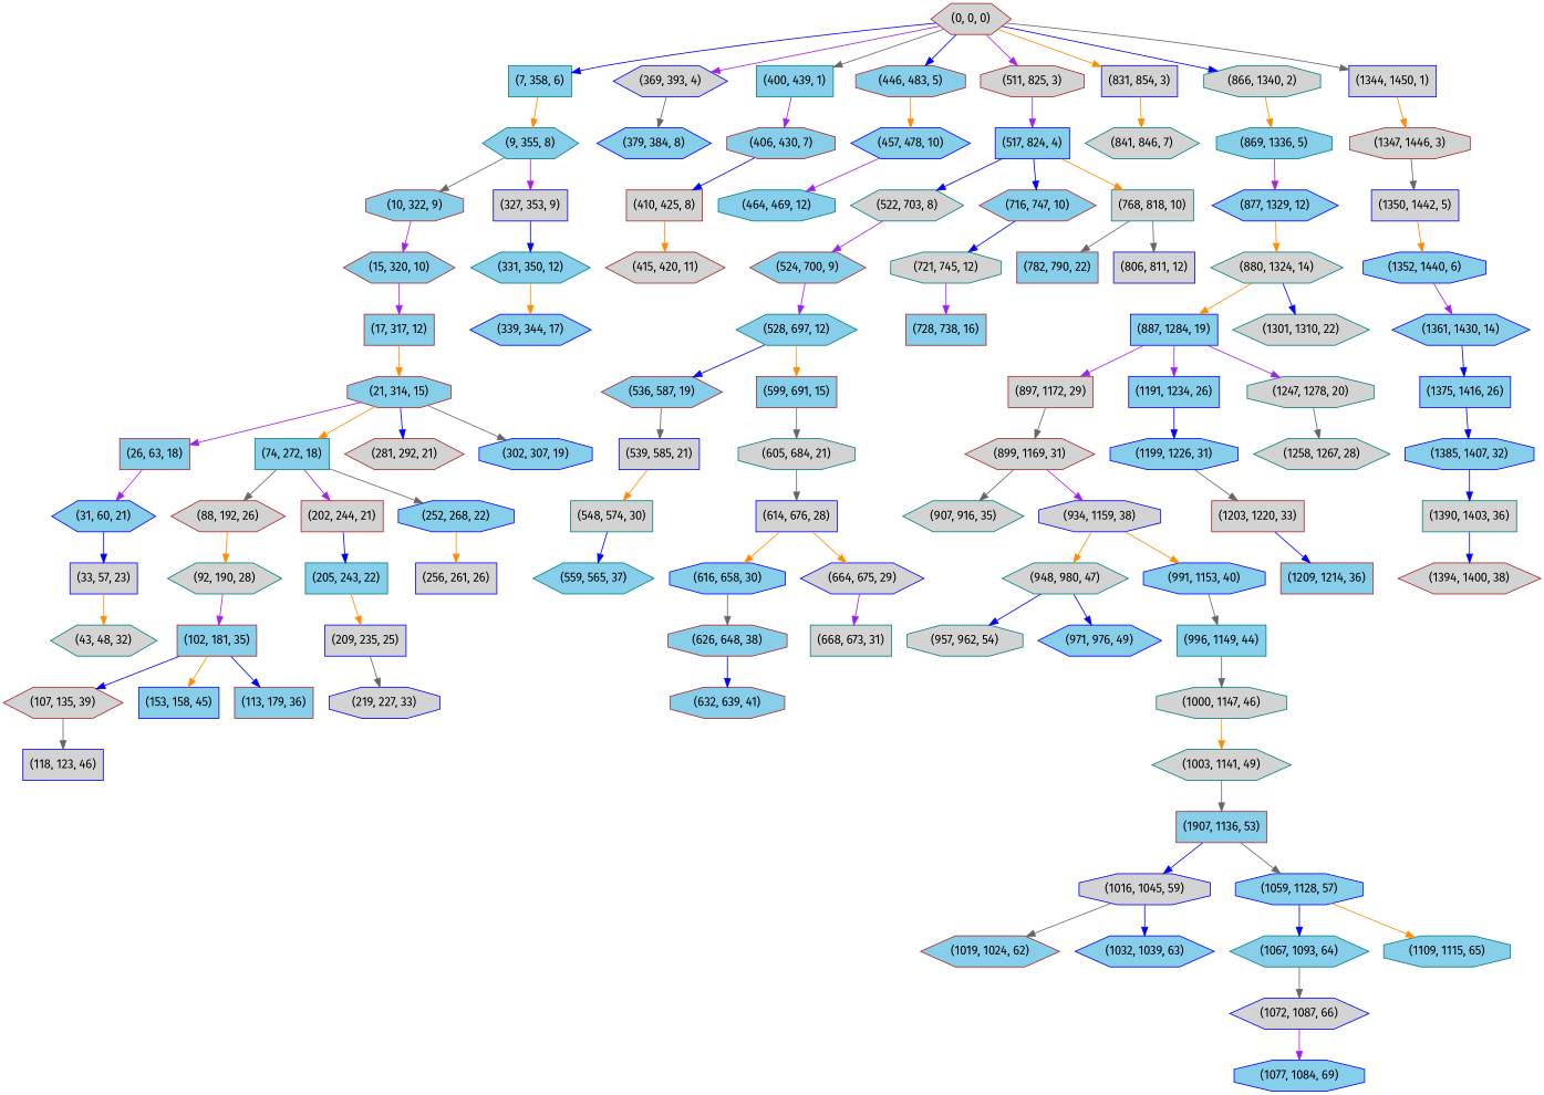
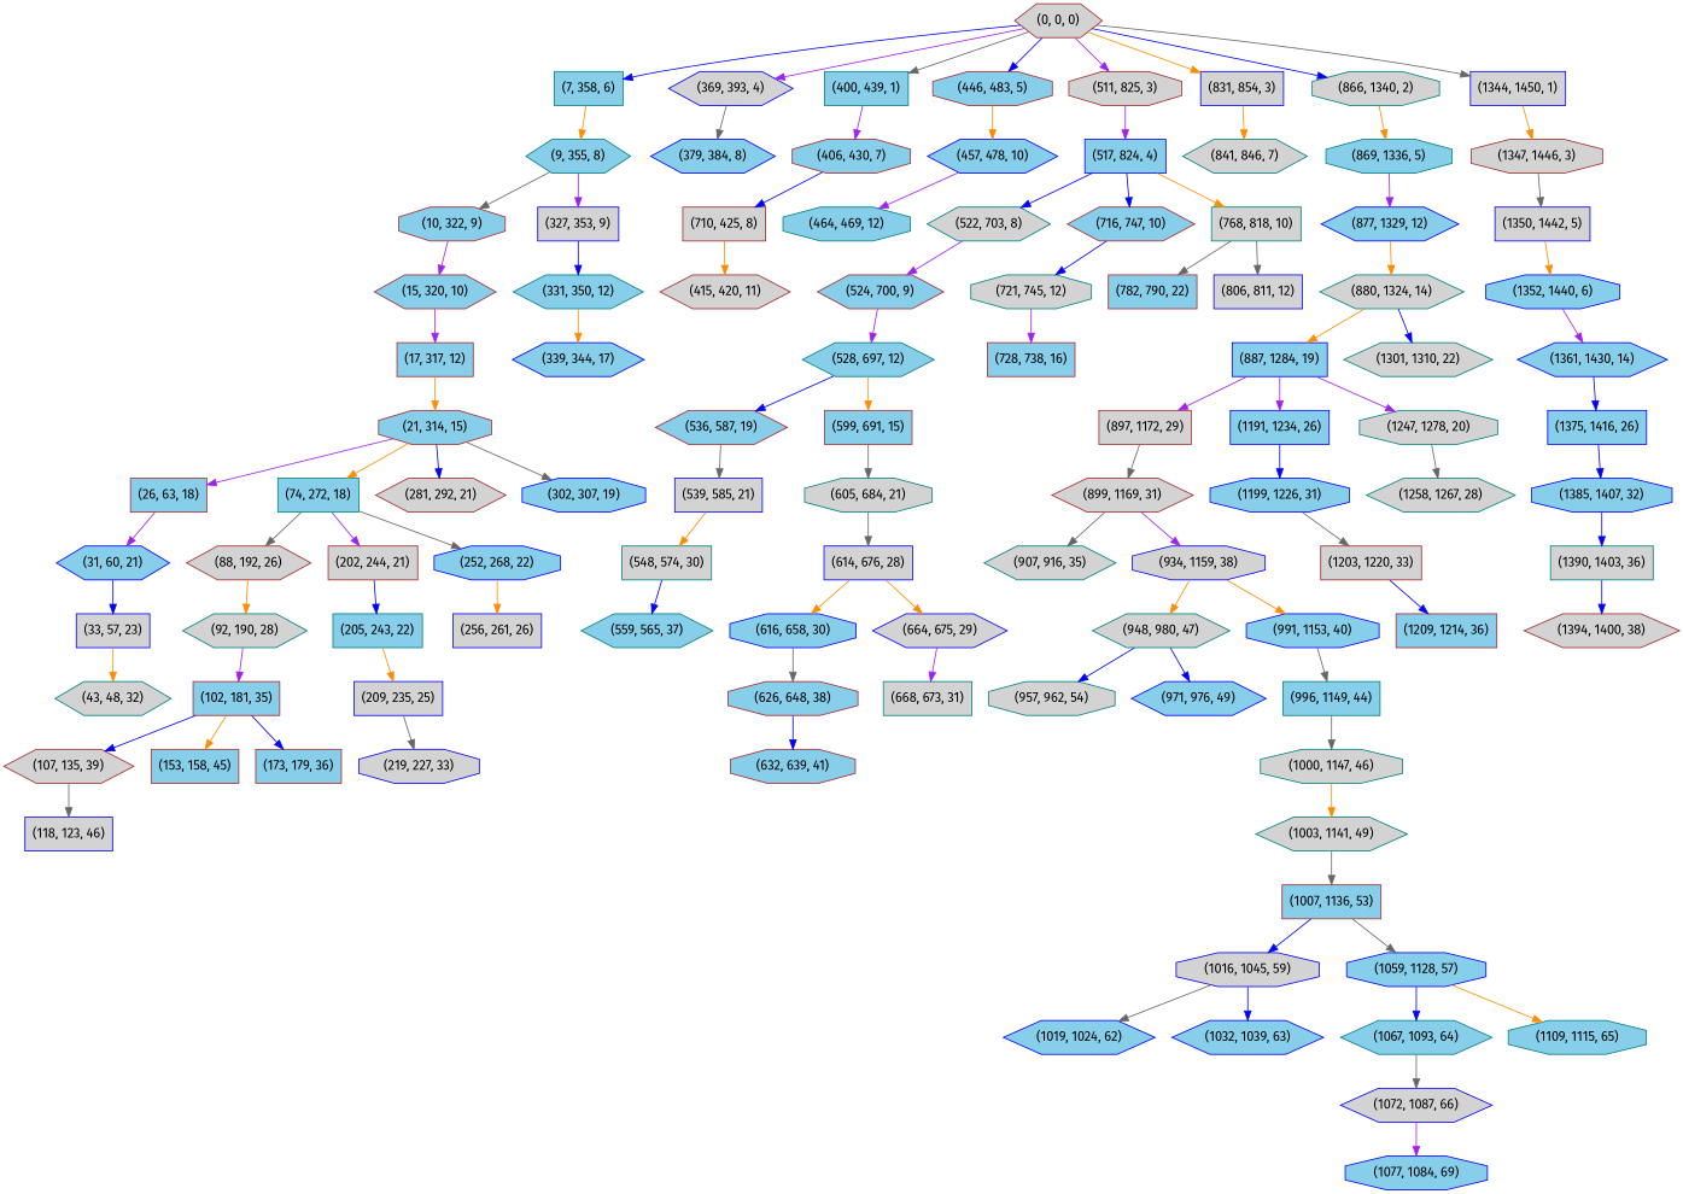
  digraph {
    fontname="Fira Sans"
    node [color=blue fillcolor=skyblue fontname="Fira Sans" shape=hexagon style=filled]
    edge [color=blue fontname="Fira Sans"]
    "(0, 0, 0)" [color=brown fillcolor=lightgrey]
    "(7, 358, 6)" [color=teal shape=box]
    "(369, 393, 4)" [fillcolor=lightgrey]
    "(400, 439, 1)" [color=teal shape=box]
    "(446, 483, 5)" [color=brown shape=octagon]
    "(511, 825, 3)" [color=brown fillcolor=lightgrey shape=octagon]
    "(831, 854, 3)" [fillcolor=lightgrey shape=box]
    "(866, 1340, 2)" [color=teal fillcolor=lightgrey shape=octagon]
    "(1344, 1450, 1)" [fillcolor=lightgrey shape=box]
    "(9, 355, 8)" [color=teal]
    "(379, 384, 8)"
    "(406, 430, 7)" [color=brown shape=octagon]
    "(457, 478, 10)"
    "(517, 824, 4)" [shape=box]
    "(841, 846, 7)" [color=teal fillcolor=lightgrey]
    "(869, 1336, 5)" [color=teal shape=octagon]
    "(1347, 1446, 3)" [color=brown fillcolor=lightgrey shape=octagon]
    "(10, 322, 9)" [color=brown shape=octagon]
    "(327, 353, 9)" [fillcolor=lightgrey shape=box]
    "(15, 320, 10)" [color=brown]
    "(331, 350, 12)" [color=teal]
    "(17, 317, 12)" [color=brown shape=box]
    "(21, 314, 15)" [color=brown shape=octagon]
    "(26, 63, 18)" [color=brown shape=box]
    "(74, 272, 18)" [color=teal shape=box]
    "(281, 292, 21)" [color=brown fillcolor=lightgrey]
    "(302, 307, 19)" [shape=octagon]
    "(31, 60, 21)"
    "(88, 192, 26)" [color=brown fillcolor=lightgrey]
    "(202, 244, 21)" [color=brown fillcolor=lightgrey shape=box]
    "(252, 268, 22)" [shape=octagon]
    "(33, 57, 23)" [fillcolor=lightgrey shape=box]
    "(43, 48, 32)" [color=teal fillcolor=lightgrey]
    "(92, 190, 28)" [color=teal fillcolor=lightgrey]
    "(205, 243, 22)" [color=teal shape=box]
    "(256, 261, 26)" [fillcolor=lightgrey shape=box]
    "(102, 181, 35)" [color=brown shape=box]
    "(107, 135, 39)" [color=brown fillcolor=lightgrey]
-   "(153, 158, 45)" [shape=box]
-   "(173, 179, 36)" [color=brown shape=box label="(113, 179, 36)"]
+   "(153, 158, 45)" [color=brown shape=box]
+   "(173, 179, 36)" [color=brown shape=box]
    "(118, 123, 46)" [fillcolor=lightgrey shape=box]
    "(209, 235, 25)" [fillcolor=lightgrey shape=box]
    "(219, 227, 33)" [fillcolor=lightgrey shape=octagon]
    "(339, 344, 17)"
-   "(410, 425, 8)" [color=brown fillcolor=lightgrey shape=box]
+   "(410, 425, 8)" [color=brown fillcolor=lightgrey shape=box label="(710, 425, 8)"]
    "(415, 420, 11)" [color=brown fillcolor=lightgrey]
    "(464, 469, 12)" [color=teal shape=octagon]
    "(522, 703, 8)" [color=teal fillcolor=lightgrey]
    "(716, 747, 10)" [color=brown]
    "(768, 818, 10)" [color=teal fillcolor=lightgrey shape=box]
    "(524, 700, 9)" [color=brown]
    "(721, 745, 12)" [color=teal fillcolor=lightgrey shape=octagon]
    "(782, 790, 22)" [color=brown shape=box]
    "(806, 811, 12)" [fillcolor=lightgrey shape=box]
    "(528, 697, 12)" [color=teal]
    "(536, 587, 19)" [color=brown]
    "(599, 691, 15)" [color=brown shape=box]
    "(539, 585, 21)" [fillcolor=lightgrey shape=box]
    "(605, 684, 21)" [color=teal fillcolor=lightgrey shape=octagon]
    "(548, 574, 30)" [color=teal fillcolor=lightgrey shape=box]
    "(559, 565, 37)" [color=teal]
    "(614, 676, 28)" [fillcolor=lightgrey shape=box]
    "(616, 658, 30)" [shape=octagon]
    "(664, 675, 29)" [fillcolor=lightgrey]
    "(626, 648, 38)" [color=brown shape=octagon]
    "(668, 673, 31)" [color=teal fillcolor=lightgrey shape=box]
    "(632, 639, 41)" [color=brown shape=octagon]
    "(728, 738, 16)" [color=brown shape=box]
    "(877, 1329, 12)"
    "(880, 1324, 14)" [color=teal fillcolor=lightgrey]
    "(887, 1284, 19)" [shape=box]
    "(1301, 1310, 22)" [color=teal fillcolor=lightgrey]
    "(897, 1172, 29)" [color=brown fillcolor=lightgrey shape=box]
    "(1191, 1234, 26)" [shape=box]
    "(1247, 1278, 20)" [color=teal fillcolor=lightgrey shape=octagon]
    "(899, 1169, 31)" [color=brown fillcolor=lightgrey]
    "(1199, 1226, 31)" [shape=octagon]
    "(1258, 1267, 28)" [color=teal fillcolor=lightgrey]
    "(907, 916, 35)" [color=teal fillcolor=lightgrey]
    "(934, 1159, 38)" [fillcolor=lightgrey shape=octagon]
    "(948, 980, 47)" [color=teal fillcolor=lightgrey]
    "(991, 1153, 40)" [shape=octagon]
    "(957, 962, 54)" [color=teal fillcolor=lightgrey shape=octagon]
    "(971, 976, 49)"
    "(996, 1149, 44)" [color=teal shape=box]
    "(1000, 1147, 46)" [color=teal fillcolor=lightgrey shape=octagon]
    "(1003, 1141, 49)" [color=teal fillcolor=lightgrey]
-   "(1007, 1136, 53)" [color=brown shape=box label="(1907, 1136, 53)"]
+   "(1007, 1136, 53)" [color=brown shape=box]
    "(1016, 1045, 59)" [fillcolor=lightgrey shape=octagon]
    "(1059, 1128, 57)" [shape=octagon]
-   "(1019, 1024, 62)" [color=brown]
+   "(1019, 1024, 62)"
    "(1032, 1039, 63)"
    "(1067, 1093, 64)" [color=teal]
    "(1109, 1115, 65)" [color=teal shape=octagon]
    "(1072, 1087, 66)" [fillcolor=lightgrey]
    "(1077, 1084, 69)" [shape=octagon]
    "(1203, 1220, 33)" [color=brown fillcolor=lightgrey shape=box]
    "(1209, 1214, 36)" [color=brown shape=box]
    "(1350, 1442, 5)" [fillcolor=lightgrey shape=box]
    "(1352, 1440, 6)" [shape=octagon]
    "(1361, 1430, 14)"
    "(1375, 1416, 26)" [shape=box]
    "(1385, 1407, 32)" [shape=octagon]
    "(1390, 1403, 36)" [color=teal fillcolor=lightgrey shape=box]
    "(1394, 1400, 38)" [color=brown fillcolor=lightgrey]
    "(0, 0, 0)" -> "(7, 358, 6)"
    "(0, 0, 0)" -> "(369, 393, 4)" [color=purple]
    "(0, 0, 0)" -> "(400, 439, 1)" [color=gray40]
    "(0, 0, 0)" -> "(446, 483, 5)"
    "(0, 0, 0)" -> "(511, 825, 3)" [color=purple]
    "(0, 0, 0)" -> "(831, 854, 3)" [color=darkorange]
    "(0, 0, 0)" -> "(866, 1340, 2)"
    "(0, 0, 0)" -> "(1344, 1450, 1)" [color=gray40]
    "(7, 358, 6)" -> "(9, 355, 8)" [color=darkorange]
    "(369, 393, 4)" -> "(379, 384, 8)" [color=gray40]
    "(400, 439, 1)" -> "(406, 430, 7)" [color=purple]
    "(446, 483, 5)" -> "(457, 478, 10)" [color=darkorange]
    "(511, 825, 3)" -> "(517, 824, 4)" [color=purple]
    "(831, 854, 3)" -> "(841, 846, 7)" [color=darkorange]
    "(866, 1340, 2)" -> "(869, 1336, 5)" [color=darkorange]
    "(1344, 1450, 1)" -> "(1347, 1446, 3)" [color=darkorange]
    "(9, 355, 8)" -> "(10, 322, 9)" [color=gray40]
    "(9, 355, 8)" -> "(327, 353, 9)" [color=purple]
    "(406, 430, 7)" -> "(410, 425, 8)"
    "(457, 478, 10)" -> "(464, 469, 12)" [color=purple]
    "(517, 824, 4)" -> "(522, 703, 8)"
    "(517, 824, 4)" -> "(716, 747, 10)"
    "(517, 824, 4)" -> "(768, 818, 10)" [color=darkorange]
    "(869, 1336, 5)" -> "(877, 1329, 12)" [color=purple]
    "(1347, 1446, 3)" -> "(1350, 1442, 5)" [color=gray40]
    "(10, 322, 9)" -> "(15, 320, 10)" [color=purple]
    "(327, 353, 9)" -> "(331, 350, 12)"
    "(15, 320, 10)" -> "(17, 317, 12)" [color=purple]
    "(331, 350, 12)" -> "(339, 344, 17)" [color=darkorange]
    "(17, 317, 12)" -> "(21, 314, 15)" [color=darkorange]
    "(21, 314, 15)" -> "(26, 63, 18)" [color=purple]
    "(21, 314, 15)" -> "(74, 272, 18)" [color=darkorange]
    "(21, 314, 15)" -> "(281, 292, 21)"
    "(21, 314, 15)" -> "(302, 307, 19)" [color=gray40]
    "(26, 63, 18)" -> "(31, 60, 21)" [color=purple]
    "(74, 272, 18)" -> "(88, 192, 26)" [color=gray40]
    "(74, 272, 18)" -> "(202, 244, 21)" [color=purple]
    "(74, 272, 18)" -> "(252, 268, 22)" [color=gray40]
    "(31, 60, 21)" -> "(33, 57, 23)"
    "(88, 192, 26)" -> "(92, 190, 28)" [color=darkorange]
    "(202, 244, 21)" -> "(205, 243, 22)"
    "(252, 268, 22)" -> "(256, 261, 26)" [color=darkorange]
    "(33, 57, 23)" -> "(43, 48, 32)" [color=darkorange]
    "(92, 190, 28)" -> "(102, 181, 35)" [color=purple]
    "(205, 243, 22)" -> "(209, 235, 25)" [color=darkorange]
    "(102, 181, 35)" -> "(107, 135, 39)"
    "(102, 181, 35)" -> "(153, 158, 45)" [color=darkorange]
    "(102, 181, 35)" -> "(173, 179, 36)"
    "(107, 135, 39)" -> "(118, 123, 46)" [color=gray40]
    "(209, 235, 25)" -> "(219, 227, 33)" [color=gray40]
    "(410, 425, 8)" -> "(415, 420, 11)" [color=darkorange]
    "(522, 703, 8)" -> "(524, 700, 9)" [color=purple]
    "(716, 747, 10)" -> "(721, 745, 12)"
    "(768, 818, 10)" -> "(782, 790, 22)" [color=gray40]
    "(768, 818, 10)" -> "(806, 811, 12)" [color=gray40]
    "(524, 700, 9)" -> "(528, 697, 12)" [color=purple]
    "(721, 745, 12)" -> "(728, 738, 16)" [color=purple]
    "(528, 697, 12)" -> "(536, 587, 19)"
    "(528, 697, 12)" -> "(599, 691, 15)" [color=darkorange]
    "(536, 587, 19)" -> "(539, 585, 21)" [color=gray40]
    "(599, 691, 15)" -> "(605, 684, 21)" [color=gray40]
    "(539, 585, 21)" -> "(548, 574, 30)" [color=darkorange]
    "(605, 684, 21)" -> "(614, 676, 28)" [color=gray40]
    "(548, 574, 30)" -> "(559, 565, 37)"
    "(614, 676, 28)" -> "(616, 658, 30)" [color=darkorange]
    "(614, 676, 28)" -> "(664, 675, 29)" [color=darkorange]
    "(616, 658, 30)" -> "(626, 648, 38)" [color=gray40]
    "(664, 675, 29)" -> "(668, 673, 31)" [color=purple]
    "(626, 648, 38)" -> "(632, 639, 41)"
    "(877, 1329, 12)" -> "(880, 1324, 14)" [color=darkorange]
    "(880, 1324, 14)" -> "(887, 1284, 19)" [color=darkorange]
    "(880, 1324, 14)" -> "(1301, 1310, 22)"
    "(887, 1284, 19)" -> "(897, 1172, 29)" [color=purple]
    "(887, 1284, 19)" -> "(1191, 1234, 26)" [color=purple]
    "(887, 1284, 19)" -> "(1247, 1278, 20)" [color=purple]
    "(897, 1172, 29)" -> "(899, 1169, 31)" [color=gray40]
    "(1191, 1234, 26)" -> "(1199, 1226, 31)"
    "(1247, 1278, 20)" -> "(1258, 1267, 28)" [color=gray40]
    "(899, 1169, 31)" -> "(907, 916, 35)" [color=gray40]
    "(899, 1169, 31)" -> "(934, 1159, 38)" [color=purple]
    "(1199, 1226, 31)" -> "(1203, 1220, 33)" [color=gray40]
    "(934, 1159, 38)" -> "(948, 980, 47)" [color=darkorange]
    "(934, 1159, 38)" -> "(991, 1153, 40)" [color=darkorange]
    "(948, 980, 47)" -> "(957, 962, 54)"
    "(948, 980, 47)" -> "(971, 976, 49)"
    "(991, 1153, 40)" -> "(996, 1149, 44)" [color=gray40]
    "(996, 1149, 44)" -> "(1000, 1147, 46)" [color=gray40]
    "(1000, 1147, 46)" -> "(1003, 1141, 49)" [color=darkorange]
    "(1003, 1141, 49)" -> "(1007, 1136, 53)" [color=gray40]
    "(1007, 1136, 53)" -> "(1016, 1045, 59)"
    "(1007, 1136, 53)" -> "(1059, 1128, 57)" [color=gray40]
    "(1016, 1045, 59)" -> "(1019, 1024, 62)" [color=gray40]
    "(1016, 1045, 59)" -> "(1032, 1039, 63)"
    "(1059, 1128, 57)" -> "(1067, 1093, 64)"
    "(1059, 1128, 57)" -> "(1109, 1115, 65)" [color=darkorange]
    "(1067, 1093, 64)" -> "(1072, 1087, 66)" [color=gray40]
    "(1072, 1087, 66)" -> "(1077, 1084, 69)" [color=purple]
    "(1203, 1220, 33)" -> "(1209, 1214, 36)"
    "(1350, 1442, 5)" -> "(1352, 1440, 6)" [color=darkorange]
    "(1352, 1440, 6)" -> "(1361, 1430, 14)" [color=purple]
    "(1361, 1430, 14)" -> "(1375, 1416, 26)"
    "(1375, 1416, 26)" -> "(1385, 1407, 32)"
    "(1385, 1407, 32)" -> "(1390, 1403, 36)"
    "(1390, 1403, 36)" -> "(1394, 1400, 38)"
  }
